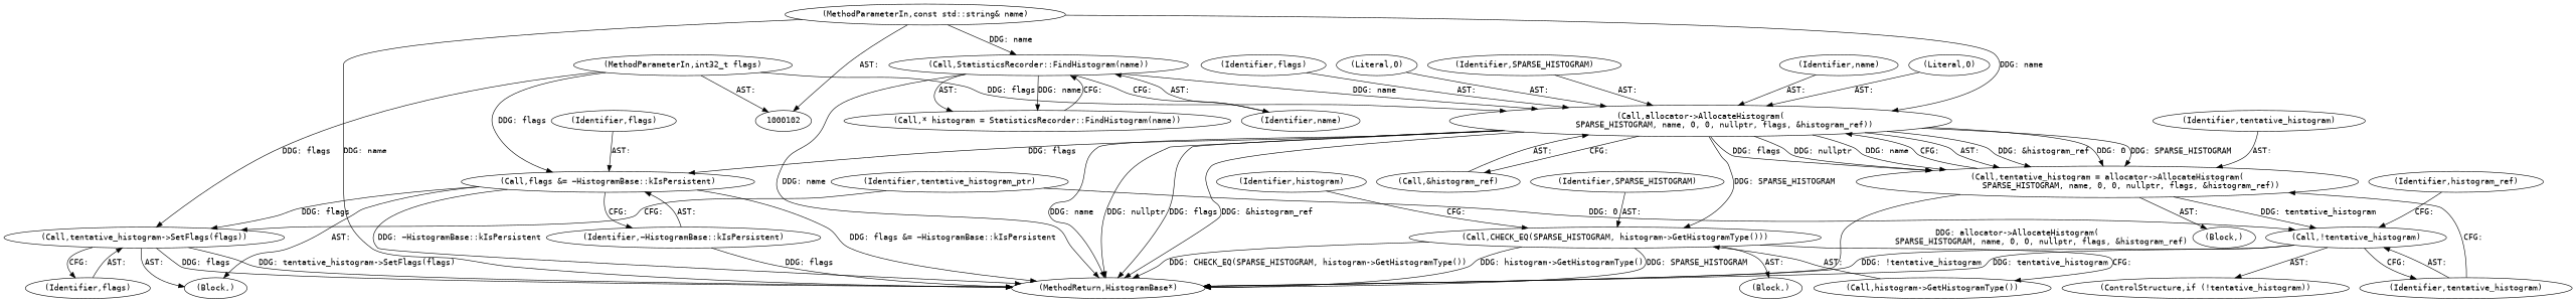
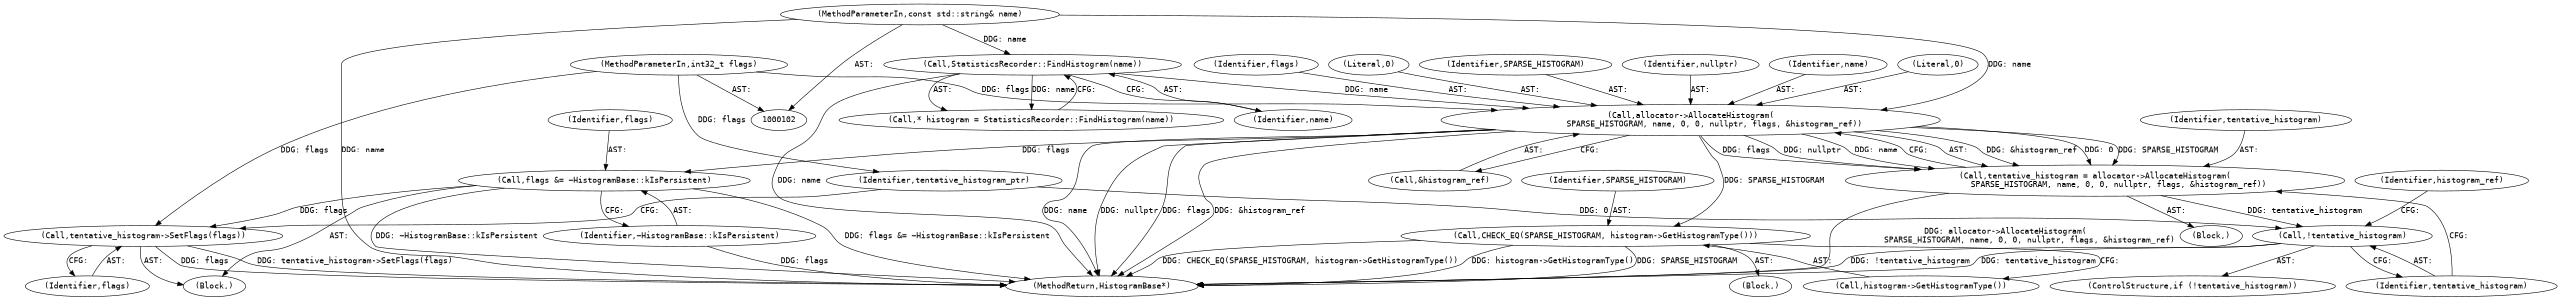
  digraph {
    fontname="DejaVu Sans Mono"
    node [fontname="DejaVu Sans Mono"]
    edge [fontname="DejaVu Sans Mono"]
    n1 [label="(Call,allocator->AllocateHistogram(\n          SPARSE_HISTOGRAM, name, 0, 0, nullptr, flags, &histogram_ref))"]
    n2 [label="(Call,tentative_histogram = allocator->AllocateHistogram(\n          SPARSE_HISTOGRAM, name, 0, 0, nullptr, flags, &histogram_ref))"]
    n3 [label="(Call,flags &= ~HistogramBase::kIsPersistent)"]
    n4 [label="(Call,CHECK_EQ(SPARSE_HISTOGRAM, histogram->GetHistogramType()))"]
    n5 [label="(MethodReturn,HistogramBase*)"]
    n6 [label="(Call,&histogram_ref)"]
    n7 [label="(Call,!tentative_histogram)"]
    n8 [label="(Block,)"]
    n9 [label="(Call,tentative_histogram->SetFlags(flags))"]
    n10 [label="(Identifier,~HistogramBase::kIsPersistent)"]
    n11 [label="(Block,)"]
    n12 [label="(Call,histogram->GetHistogramType())"]
    n13 [label="(Block,)"]
    n14 [label="(Call,StatisticsRecorder::FindHistogram(name))"]
    n15 [label="(Call,* histogram = StatisticsRecorder::FindHistogram(name))"]
    n16 [label="(Identifier,name)"]
    n17 [label="(MethodParameterIn,const std::string& name)"]
    1000102
    n19 [label="(MethodParameterIn,int32_t flags)"]
    n20 [label="(Identifier,flags)"]
    n21 [label="(ControlStructure,if (!tentative_histogram))"]
    n22 [label="(Identifier,tentative_histogram)"]
    n23 [label="(Identifier,flags)"]
    n24 [label="(Identifier,tentative_histogram)"]
    n25 [label="(Identifier,tentative_histogram_ptr)"]
    n26 [label="(Literal,0)"]
    n27 [label="(Identifier,SPARSE_HISTOGRAM)"]
+   n28 [label="(Identifier,nullptr)"]
    n29 [label="(Identifier,name)"]
    n30 [label="(Identifier,flags)"]
    n31 [label="(Literal,0)"]
-   n32 [label="(Identifier,histogram)"]
    n33 [label="(Identifier,SPARSE_HISTOGRAM)"]
    n34 [label="(Identifier,histogram_ref)"]
    n1 -> n2 [label="AST: "]
    n1 -> n2 [label="DDG: &histogram_ref"]
    n1 -> n2 [label="DDG: 0"]
    n1 -> n2 [label="DDG: SPARSE_HISTOGRAM"]
    n1 -> n2 [label="DDG: flags"]
    n1 -> n2 [label="DDG: nullptr"]
    n1 -> n2 [label="DDG: name"]
    n1 -> n3 [label="DDG: flags"]
    n1 -> n4 [label="DDG: SPARSE_HISTOGRAM"]
    n1 -> n5 [label="DDG: name"]
    n1 -> n5 [label="DDG: nullptr"]
    n1 -> n5 [label="DDG: flags"]
    n1 -> n5 [label="DDG: &histogram_ref"]
    n1 -> n6 [label="CFG: "]
    n2 -> n1 [label="CFG: "]
    n2 -> n5 [label="DDG: allocator->AllocateHistogram(\n          SPARSE_HISTOGRAM, name, 0, 0, nullptr, flags, &histogram_ref)"]
    n2 -> n7 [label="DDG: tentative_histogram"]
    n2 -> n8 [label="AST: "]
    n3 -> n5 [label="DDG: flags &= ~HistogramBase::kIsPersistent"]
    n3 -> n5 [label="DDG: ~HistogramBase::kIsPersistent"]
    n3 -> n9 [label="DDG: flags"]
    n3 -> n10 [label="CFG: "]
    n3 -> n11 [label="AST: "]
    n4 -> n5 [label="DDG: CHECK_EQ(SPARSE_HISTOGRAM, histogram->GetHistogramType())"]
    n4 -> n5 [label="DDG: histogram->GetHistogramType()"]
    n4 -> n5 [label="DDG: SPARSE_HISTOGRAM"]
    n4 -> n12 [label="CFG: "]
    n4 -> n13 [label="AST: "]
    n6 -> n1 [label="AST: "]
    n7 -> n5 [label="DDG: !tentative_histogram"]
    n7 -> n5 [label="DDG: tentative_histogram"]
    n7 -> n21 [label="AST: "]
    n7 -> n22 [label="CFG: "]
    n9 -> n5 [label="DDG: tentative_histogram->SetFlags(flags)"]
    n9 -> n5 [label="DDG: flags"]
    n9 -> n11 [label="AST: "]
    n9 -> n20 [label="CFG: "]
    n10 -> n3 [label="AST: "]
    n10 -> n5 [label="DDG: flags"]
    n12 -> n4 [label="AST: "]
    n14 -> n1 [label="DDG: name"]
    n14 -> n5 [label="DDG: name"]
    n14 -> n15 [label="AST: "]
    n14 -> n15 [label="DDG: name"]
    n14 -> n16 [label="CFG: "]
    n15 -> n14 [label="CFG: "]
    n16 -> n14 [label="AST: "]
    n17 -> n1 [label="DDG: name"]
    n17 -> n5 [label="DDG: name"]
    n17 -> n14 [label="DDG: name"]
    n17 -> 1000102 [label="AST: "]
    n19 -> n1 [label="DDG: flags"]
-   n19 -> n3 [label="DDG: flags"]
+   n19 -> n25 [label="DDG: flags"]
    n19 -> n9 [label="DDG: flags"]
    n19 -> 1000102 [label="AST: "]
    n20 -> n9 [label="AST: "]
    n22 -> n2 [label="CFG: "]
    n22 -> n7 [label="AST: "]
    n23 -> n1 [label="AST: "]
    n24 -> n2 [label="AST: "]
    n25 -> n7 [label="DDG: 0"]
    n25 -> n9 [label="CFG: "]
    n26 -> n1 [label="AST: "]
    n27 -> n1 [label="AST: "]
+   n28 -> n1 [label="AST: "]
    n29 -> n1 [label="AST: "]
    n30 -> n3 [label="AST: "]
    n31 -> n1 [label="AST: "]
-   n32 -> n4 [label="CFG: "]
    n33 -> n4 [label="AST: "]
    n34 -> n7 [label="CFG: "]
  }
